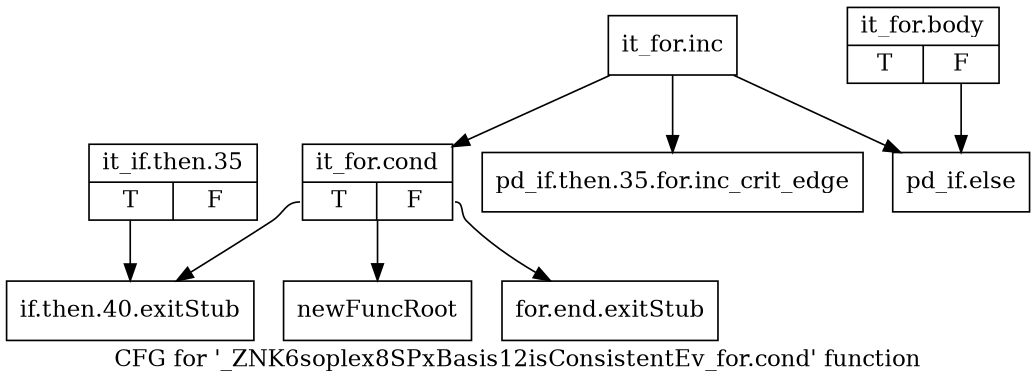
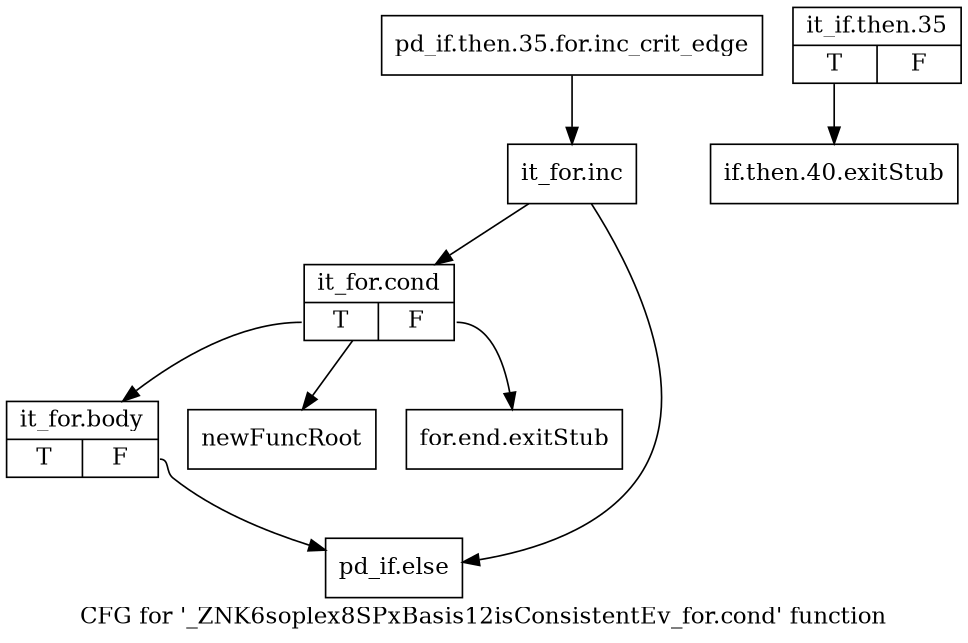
  digraph {
    label="CFG for '_ZNK6soplex8SPxBasis12isConsistentEv_for.cond' function"
    node [shape=record]
    n1 [label="{newFuncRoot}"]
    n2 [label="{it_for.cond|{<s0>T|<s1>F}}"]
    n3 [label="{for.end.exitStub}"]
    n4 [label="{it_for.body|{<s0>T|<s1>F}}"]
    n5 [label="{pd_if.else}"]
    n6 [label="{if.then.40.exitStub}"]
    n7 [label="{it_if.then.35|{<s0>T|<s1>F}}"]
    n8 [label="{pd_if.then.35.for.inc_crit_edge}"]
    n9 [label="{it_for.inc}"]
    n2 -> n1
    n2 -> n3 [tailport=s1]
-   n2 -> n6 [tailport=s0]
+   n2 -> n4 [tailport=s0]
    n4 -> n5 [tailport=s1]
    n7 -> n6 [tailport=s0]
-   n9 -> n8
+   n8 -> n9
    n9 -> n2
    n9 -> n5
  }
